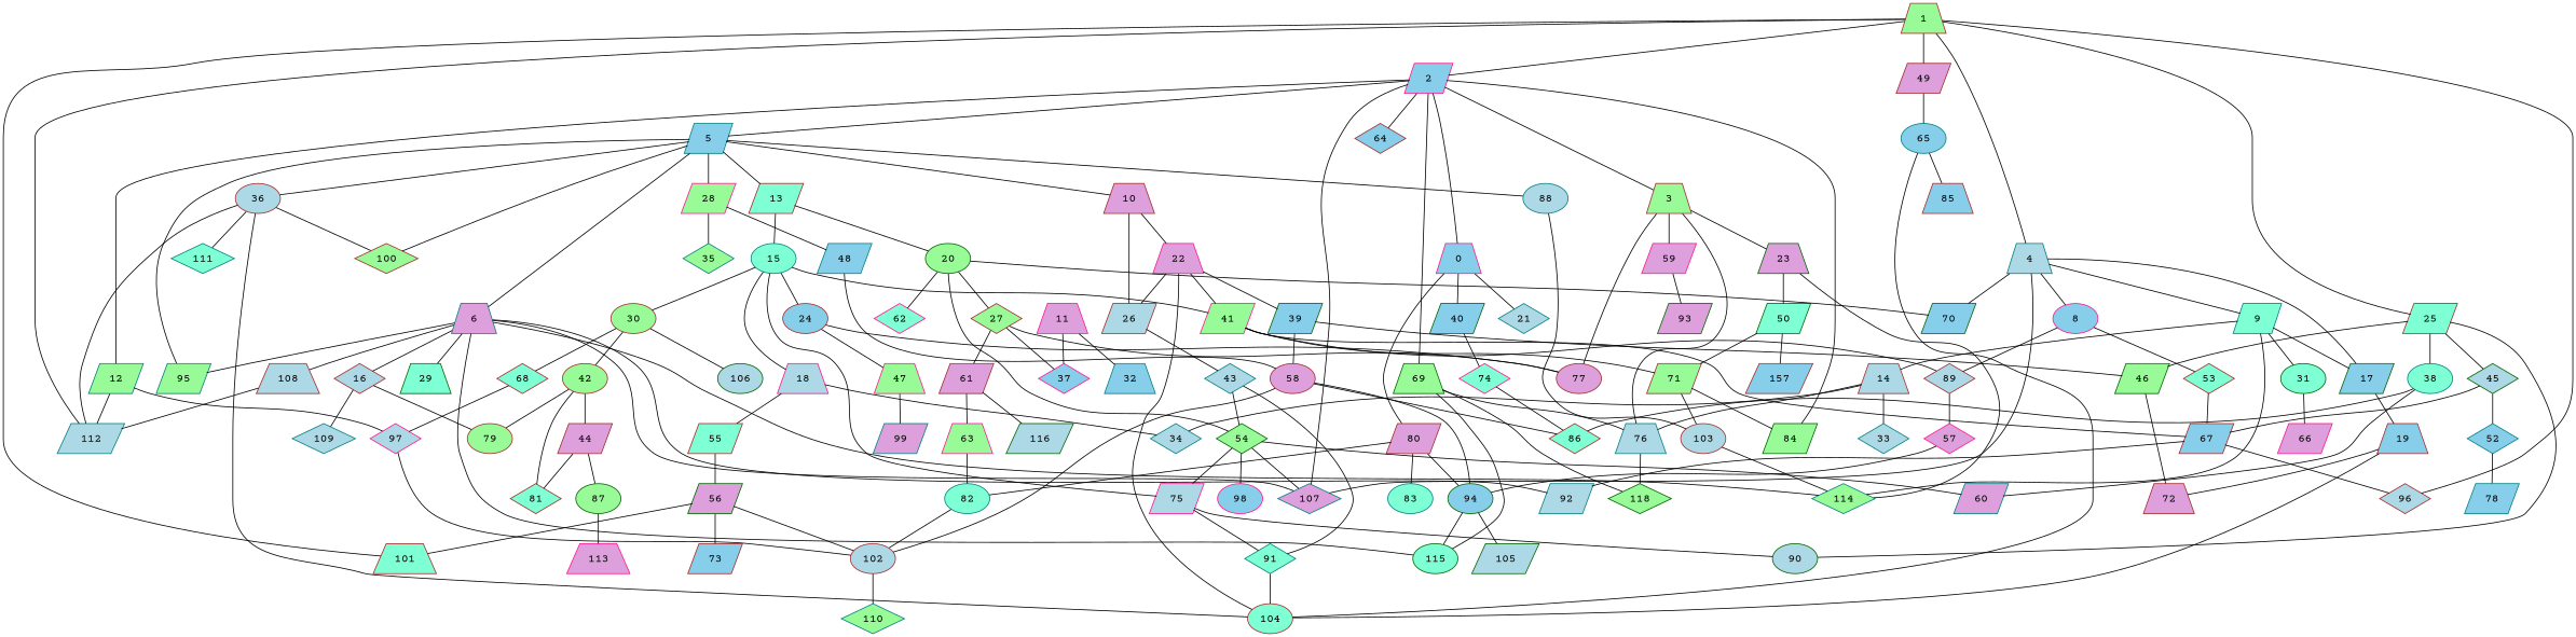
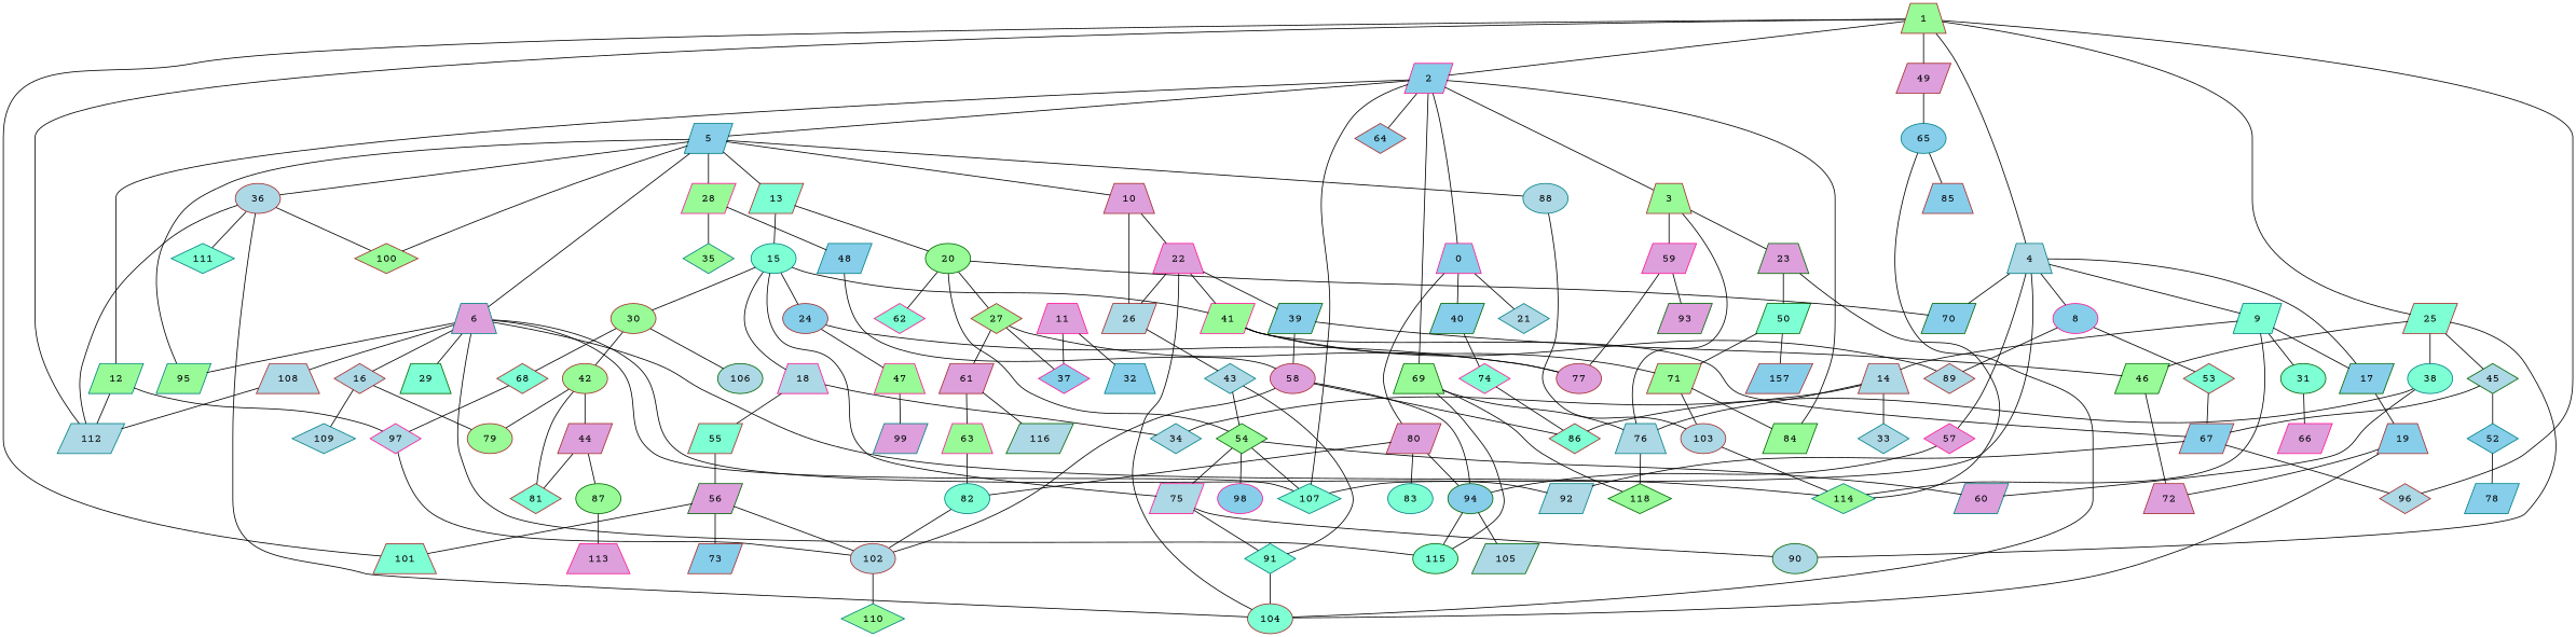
  graph {
    fontname="Courier Prime"
    node [color=brown fillcolor=lightblue fontname="Courier Prime" shape=parallelogram style=filled]
    edge [fontname="Courier Prime"]
    1 [fillcolor=palegreen shape=trapezium]
    2 [color=deeppink fillcolor=skyblue]
    4 [color=teal shape=trapezium]
    25 [fillcolor=aquamarine]
    49 [fillcolor=plum]
    96 [shape=diamond]
    101 [fillcolor=aquamarine shape=trapezium]
    112 [color=teal]
    3 [fillcolor=palegreen shape=trapezium]
    5 [color=teal fillcolor=skyblue]
    n11 [color=deeppink fillcolor=skyblue label=0 shape=trapezium]
    12 [color=teal fillcolor=palegreen]
    64 [fillcolor=skyblue shape=diamond]
    69 [color=darkgreen fillcolor=palegreen shape=trapezium]
    84 [color=darkgreen fillcolor=palegreen]
-   107 [color=teal fillcolor=plum shape=diamond]
+   107 [color=teal fillcolor=aquamarine shape=diamond]
    8 [color=deeppink fillcolor=skyblue shape=ellipse]
    9 [color=teal fillcolor=aquamarine]
    17 [color=darkgreen fillcolor=skyblue]
    57 [color=deeppink fillcolor=plum shape=diamond]
    70 [color=darkgreen fillcolor=skyblue]
    38 [color=teal fillcolor=aquamarine shape=ellipse]
    45 [color=darkgreen shape=diamond]
    46 [color=darkgreen fillcolor=palegreen]
    90 [color=darkgreen shape=ellipse]
    65 [color=teal fillcolor=skyblue shape=ellipse]
    23 [color=darkgreen fillcolor=plum shape=trapezium]
    59 [color=deeppink fillcolor=plum]
    76 [color=teal shape=trapezium]
    77 [fillcolor=plum shape=ellipse]
    6 [color=teal fillcolor=plum shape=trapezium]
    10 [fillcolor=plum shape=trapezium]
    13 [fillcolor=aquamarine]
    28 [color=deeppink fillcolor=palegreen]
    36 [shape=ellipse]
    88 [color=teal shape=ellipse]
    95 [color=teal fillcolor=palegreen]
    100 [fillcolor=palegreen shape=diamond]
    21 [color=teal shape=diamond]
    40 [color=darkgreen fillcolor=skyblue]
    80 [fillcolor=plum]
    97 [color=deeppink shape=diamond]
    115 [color=darkgreen fillcolor=aquamarine shape=ellipse]
    118 [color=darkgreen fillcolor=palegreen shape=diamond]
    114 [color=teal fillcolor=palegreen shape=diamond]
    50 [color=darkgreen fillcolor=aquamarine]
    93 [color=darkgreen fillcolor=plum]
    53 [fillcolor=aquamarine shape=diamond]
    89 [shape=diamond]
    14 [shape=trapezium]
    31 [color=darkgreen fillcolor=aquamarine shape=ellipse]
    19 [fillcolor=skyblue shape=trapezium]
    94 [color=darkgreen fillcolor=skyblue shape=ellipse]
    16 [shape=diamond]
    29 [color=darkgreen fillcolor=aquamarine shape=trapezium]
    92 [color=teal]
    108 [shape=trapezium]
    22 [color=deeppink fillcolor=plum shape=trapezium]
    26
    15 [color=teal fillcolor=aquamarine shape=ellipse]
    20 [color=darkgreen fillcolor=palegreen shape=ellipse]
    35 [color=teal fillcolor=palegreen shape=diamond]
    48 [color=teal fillcolor=skyblue]
    104 [fillcolor=aquamarine shape=ellipse]
    111 [color=teal fillcolor=aquamarine shape=diamond]
    103 [shape=ellipse]
    79 [fillcolor=palegreen shape=ellipse]
    109 [color=teal shape=diamond]
    74 [color=deeppink fillcolor=aquamarine shape=diamond]
    82 [color=teal fillcolor=aquamarine shape=ellipse]
    83 [color=teal fillcolor=aquamarine shape=ellipse]
    11 [color=deeppink fillcolor=plum shape=trapezium]
    32 [color=teal fillcolor=skyblue shape=trapezium]
    37 [color=deeppink fillcolor=skyblue shape=diamond]
    67 [fillcolor=skyblue]
    33 [color=teal shape=diamond]
    34 [color=teal shape=diamond]
    66 [color=deeppink fillcolor=plum]
    41 [color=deeppink fillcolor=palegreen]
    39 [color=darkgreen fillcolor=skyblue]
    43 [color=teal shape=diamond]
    102 [shape=ellipse]
    18 [color=deeppink shape=trapezium]
    24 [fillcolor=skyblue shape=ellipse]
    30 [fillcolor=palegreen shape=ellipse]
    75 [color=deeppink]
    27 [fillcolor=palegreen shape=diamond]
    54 [color=darkgreen fillcolor=palegreen shape=diamond]
    62 [color=deeppink fillcolor=aquamarine shape=diamond]
    55 [fillcolor=aquamarine]
    47 [color=deeppink fillcolor=palegreen shape=trapezium]
    42 [fillcolor=palegreen shape=ellipse]
    68 [fillcolor=aquamarine shape=diamond]
    106 [color=darkgreen shape=ellipse]
    71 [fillcolor=palegreen]
    91 [color=teal fillcolor=aquamarine shape=diamond]
    72 [fillcolor=plum shape=trapezium]
    56 [color=darkgreen fillcolor=plum]
    61 [fillcolor=plum]
    60 [color=teal fillcolor=plum]
    98 [color=deeppink fillcolor=skyblue shape=ellipse]
    58 [fillcolor=plum shape=ellipse]
    n103 [fillcolor=skyblue label=157]
    99 [color=teal fillcolor=plum]
    86 [fillcolor=aquamarine shape=diamond]
    52 [color=teal fillcolor=skyblue shape=diamond]
    63 [color=deeppink fillcolor=palegreen shape=trapezium]
    116 [color=darkgreen]
    44 [fillcolor=plum]
    81 [fillcolor=aquamarine shape=diamond]
    87 [color=darkgreen fillcolor=palegreen shape=ellipse]
    78 [color=teal fillcolor=skyblue]
    113 [color=deeppink fillcolor=plum shape=trapezium]
    85 [fillcolor=skyblue shape=trapezium]
    105 [color=darkgreen]
    73 [fillcolor=skyblue]
    110 [color=teal fillcolor=palegreen shape=diamond]
    1 -- 2
    1 -- 4
    1 -- 25
    1 -- 49
    1 -- 96
    1 -- 101
    1 -- 112
    2 -- 3
    2 -- 5
    2 -- n11
    2 -- 12
    2 -- 64
    2 -- 69
    2 -- 84
    2 -- 107
    4 -- 107
    4 -- 8
    4 -- 9
    4 -- 17
-   89 -- 57
+   4 -- 57
    4 -- 70
    25 -- 38
    25 -- 45
    25 -- 46
    25 -- 90
    49 -- 65
    3 -- 23
    3 -- 59
    3 -- 76
-   3 -- 77
+   59 -- 77
    5 -- 6
    5 -- 10
    5 -- 13
    5 -- 28
    5 -- 36
    5 -- 88
    5 -- 95
    5 -- 100
    n11 -- 21
    n11 -- 40
    n11 -- 80
    12 -- 112
    12 -- 97
    69 -- 76
    69 -- 115
    69 -- 118
    8 -- 53
    8 -- 89
    9 -- 17
    9 -- 114
    9 -- 14
    9 -- 31
    17 -- 19
    57 -- 94
    38 -- 60
    38 -- 86
    45 -- 67
    45 -- 52
    46 -- 72
    65 -- 104
    65 -- 85
    23 -- 114
    23 -- 50
    59 -- 93
    76 -- 118
    6 -- 107
    6 -- 95
    6 -- 115
    6 -- 114
    6 -- 16
    6 -- 29
    6 -- 92
    6 -- 108
    10 -- 22
    10 -- 26
    13 -- 15
    13 -- 20
    28 -- 35
    28 -- 48
    36 -- 112
    36 -- 100
    36 -- 104
    36 -- 111
    88 -- 103
    40 -- 74
    80 -- 94
    80 -- 82
    80 -- 83
    97 -- 102
    50 -- 71
    50 -- n103
    53 -- 67
    14 -- 76
    14 -- 33
    14 -- 34
    31 -- 66
    19 -- 104
    19 -- 72
    94 -- 115
    94 -- 105
    16 -- 79
    16 -- 109
    108 -- 112
    22 -- 26
    22 -- 104
    22 -- 41
    22 -- 39
    26 -- 43
    15 -- 41
    15 -- 18
    15 -- 24
    15 -- 30
    15 -- 75
    20 -- 70
    20 -- 27
    20 -- 54
    20 -- 62
    48 -- 58
    103 -- 114
    74 -- 86
    82 -- 102
    11 -- 32
    11 -- 37
    67 -- 96
    67 -- 92
    41 -- 89
    41 -- 67
    41 -- 71
    39 -- 46
    39 -- 58
    43 -- 54
    43 -- 91
    102 -- 110
    18 -- 34
    18 -- 55
    24 -- 77
    24 -- 47
    30 -- 42
    30 -- 68
    30 -- 106
    75 -- 90
    75 -- 91
    27 -- 77
    27 -- 37
    27 -- 61
    54 -- 107
    54 -- 75
    54 -- 60
    54 -- 98
    55 -- 56
    47 -- 99
    42 -- 79
    42 -- 44
    42 -- 81
    68 -- 97
    71 -- 84
    71 -- 103
    91 -- 104
    56 -- 101
    56 -- 102
    56 -- 73
    61 -- 63
    61 -- 116
    58 -- 94
    58 -- 102
    58 -- 86
    52 -- 78
    63 -- 82
    44 -- 81
    44 -- 87
    87 -- 113
  }
